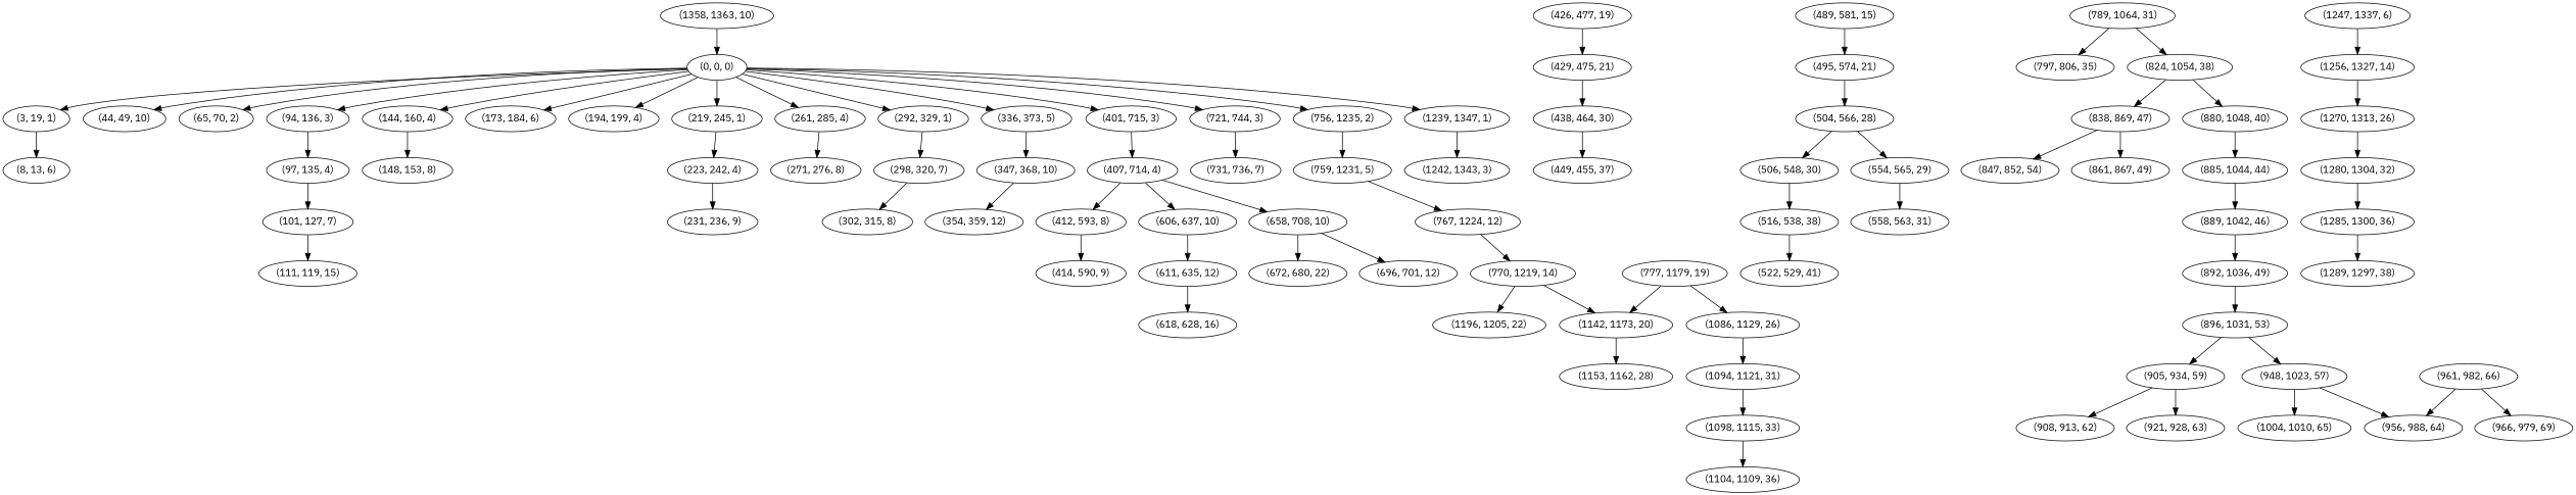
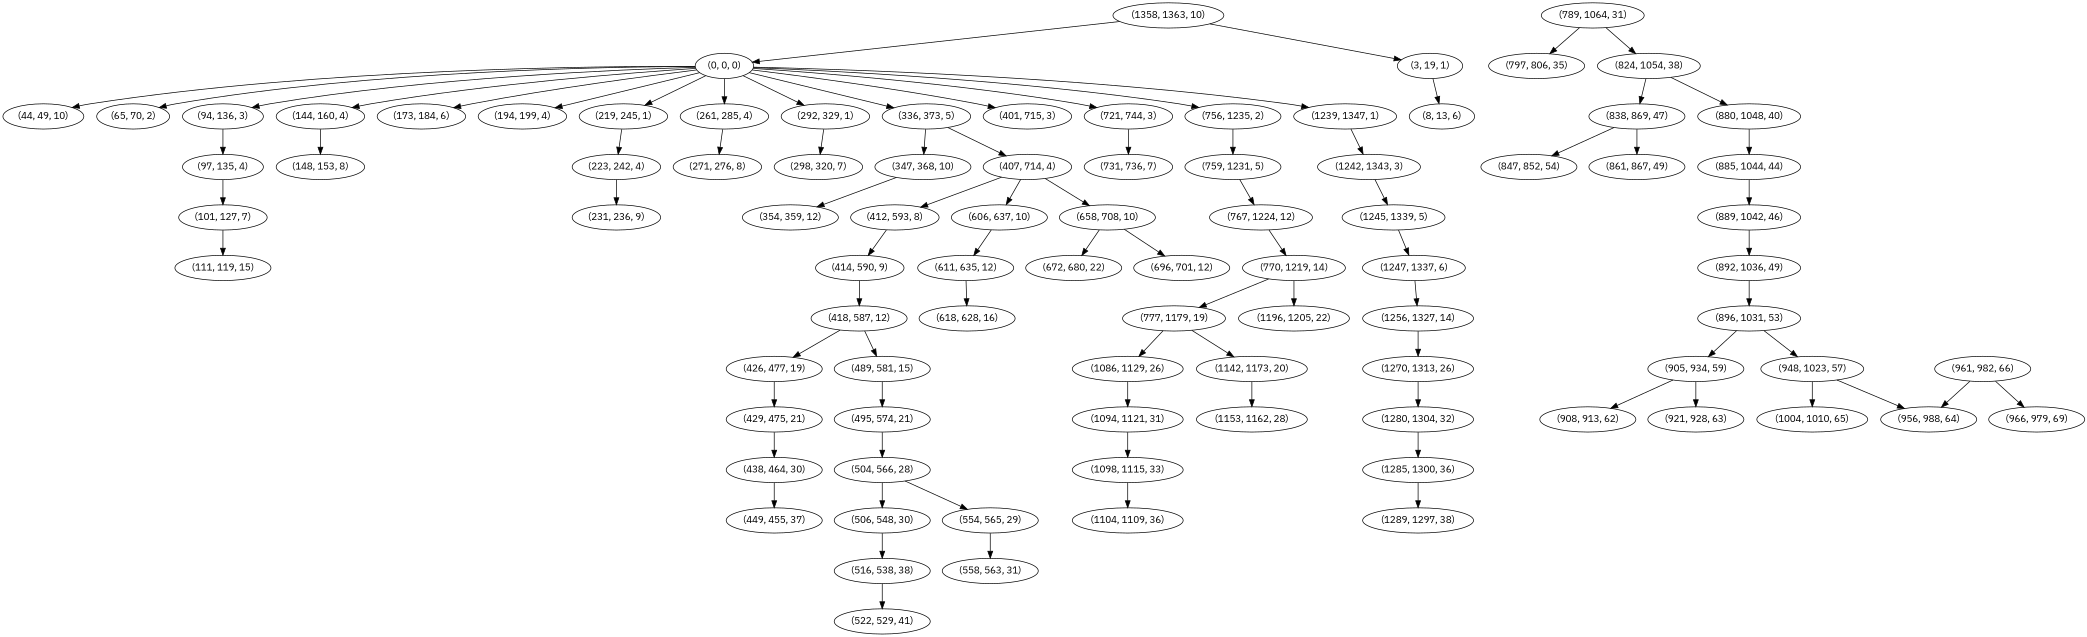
  digraph {
    fontname="IBM Plex Sans"
    node [fontname="IBM Plex Sans"]
    edge [fontname="IBM Plex Sans"]
    "(0, 0, 0)"
    "(3, 19, 1)"
    "(44, 49, 10)"
    "(65, 70, 2)"
    "(94, 136, 3)"
    "(144, 160, 4)"
    "(173, 184, 6)"
    "(194, 199, 4)"
    "(219, 245, 1)"
    "(261, 285, 4)"
    "(292, 329, 1)"
    "(336, 373, 5)"
    "(401, 715, 3)"
    "(721, 744, 3)"
    "(756, 1235, 2)"
    "(1239, 1347, 1)"
    "(8, 13, 6)"
    "(97, 135, 4)"
    "(148, 153, 8)"
    "(223, 242, 4)"
    "(271, 276, 8)"
    "(298, 320, 7)"
    "(347, 368, 10)"
    "(407, 714, 4)"
    "(731, 736, 7)"
    "(759, 1231, 5)"
    "(1242, 1343, 3)"
    "(1358, 1363, 10)"
    "(101, 127, 7)"
    "(111, 119, 15)"
    "(231, 236, 9)"
-   "(302, 315, 8)"
    "(354, 359, 12)"
    "(412, 593, 8)"
    "(606, 637, 10)"
    "(658, 708, 10)"
    "(414, 590, 9)"
    "(611, 635, 12)"
    "(672, 680, 22)"
    "(696, 701, 12)"
+   "(418, 587, 12)"
    "(426, 477, 19)"
    "(489, 581, 15)"
    "(429, 475, 21)"
    "(495, 574, 21)"
    "(438, 464, 30)"
    "(449, 455, 37)"
    "(504, 566, 28)"
    "(506, 548, 30)"
    "(554, 565, 29)"
    "(516, 538, 38)"
    "(558, 563, 31)"
    "(522, 529, 41)"
    "(618, 628, 16)"
    "(767, 1224, 12)"
    "(770, 1219, 14)"
    "(777, 1179, 19)"
    "(1196, 1205, 22)"
    "(1086, 1129, 26)"
    "(1142, 1173, 20)"
    "(1094, 1121, 31)"
    "(1153, 1162, 28)"
    "(789, 1064, 31)"
    "(797, 806, 35)"
    "(824, 1054, 38)"
    "(838, 869, 47)"
    "(880, 1048, 40)"
    "(847, 852, 54)"
    "(861, 867, 49)"
    "(885, 1044, 44)"
    "(889, 1042, 46)"
    "(892, 1036, 49)"
    "(896, 1031, 53)"
    "(905, 934, 59)"
    "(948, 1023, 57)"
    "(908, 913, 62)"
    "(921, 928, 63)"
    "(956, 988, 64)"
    "(1004, 1010, 65)"
    "(961, 982, 66)"
    "(966, 979, 69)"
    "(1098, 1115, 33)"
    "(1104, 1109, 36)"
+   "(1245, 1339, 5)"
    "(1247, 1337, 6)"
    "(1256, 1327, 14)"
    "(1270, 1313, 26)"
    "(1280, 1304, 32)"
    "(1285, 1300, 36)"
    "(1289, 1297, 38)"
-   "(0, 0, 0)" -> "(3, 19, 1)"
+   "(1358, 1363, 10)" -> "(3, 19, 1)"
    "(0, 0, 0)" -> "(44, 49, 10)"
    "(0, 0, 0)" -> "(65, 70, 2)"
    "(0, 0, 0)" -> "(94, 136, 3)"
    "(0, 0, 0)" -> "(144, 160, 4)"
    "(0, 0, 0)" -> "(173, 184, 6)"
    "(0, 0, 0)" -> "(194, 199, 4)"
    "(0, 0, 0)" -> "(219, 245, 1)"
    "(0, 0, 0)" -> "(261, 285, 4)"
    "(0, 0, 0)" -> "(292, 329, 1)"
    "(0, 0, 0)" -> "(336, 373, 5)"
    "(0, 0, 0)" -> "(401, 715, 3)"
    "(0, 0, 0)" -> "(721, 744, 3)"
    "(0, 0, 0)" -> "(756, 1235, 2)"
    "(0, 0, 0)" -> "(1239, 1347, 1)"
    "(3, 19, 1)" -> "(8, 13, 6)"
    "(94, 136, 3)" -> "(97, 135, 4)"
    "(144, 160, 4)" -> "(148, 153, 8)"
    "(219, 245, 1)" -> "(223, 242, 4)"
    "(261, 285, 4)" -> "(271, 276, 8)"
    "(292, 329, 1)" -> "(298, 320, 7)"
    "(336, 373, 5)" -> "(347, 368, 10)"
-   "(401, 715, 3)" -> "(407, 714, 4)"
+   "(336, 373, 5)" -> "(407, 714, 4)"
    "(721, 744, 3)" -> "(731, 736, 7)"
    "(756, 1235, 2)" -> "(759, 1231, 5)"
    "(1239, 1347, 1)" -> "(1242, 1343, 3)"
    "(97, 135, 4)" -> "(101, 127, 7)"
    "(223, 242, 4)" -> "(231, 236, 9)"
-   "(298, 320, 7)" -> "(302, 315, 8)"
    "(347, 368, 10)" -> "(354, 359, 12)"
    "(407, 714, 4)" -> "(412, 593, 8)"
    "(407, 714, 4)" -> "(606, 637, 10)"
    "(407, 714, 4)" -> "(658, 708, 10)"
    "(759, 1231, 5)" -> "(767, 1224, 12)"
+   "(1242, 1343, 3)" -> "(1245, 1339, 5)"
    "(1358, 1363, 10)" -> "(0, 0, 0)"
    "(101, 127, 7)" -> "(111, 119, 15)"
    "(412, 593, 8)" -> "(414, 590, 9)"
    "(606, 637, 10)" -> "(611, 635, 12)"
    "(658, 708, 10)" -> "(672, 680, 22)"
    "(658, 708, 10)" -> "(696, 701, 12)"
+   "(414, 590, 9)" -> "(418, 587, 12)"
    "(611, 635, 12)" -> "(618, 628, 16)"
+   "(418, 587, 12)" -> "(426, 477, 19)"
+   "(418, 587, 12)" -> "(489, 581, 15)"
    "(426, 477, 19)" -> "(429, 475, 21)"
    "(489, 581, 15)" -> "(495, 574, 21)"
    "(429, 475, 21)" -> "(438, 464, 30)"
    "(495, 574, 21)" -> "(504, 566, 28)"
    "(438, 464, 30)" -> "(449, 455, 37)"
    "(504, 566, 28)" -> "(506, 548, 30)"
    "(504, 566, 28)" -> "(554, 565, 29)"
    "(506, 548, 30)" -> "(516, 538, 38)"
    "(554, 565, 29)" -> "(558, 563, 31)"
    "(516, 538, 38)" -> "(522, 529, 41)"
    "(767, 1224, 12)" -> "(770, 1219, 14)"
-   "(770, 1219, 14)" -> "(1142, 1173, 20)"
+   "(770, 1219, 14)" -> "(777, 1179, 19)"
    "(770, 1219, 14)" -> "(1196, 1205, 22)"
    "(777, 1179, 19)" -> "(1086, 1129, 26)"
    "(777, 1179, 19)" -> "(1142, 1173, 20)"
    "(1086, 1129, 26)" -> "(1094, 1121, 31)"
    "(1142, 1173, 20)" -> "(1153, 1162, 28)"
    "(1094, 1121, 31)" -> "(1098, 1115, 33)"
    "(789, 1064, 31)" -> "(797, 806, 35)"
    "(789, 1064, 31)" -> "(824, 1054, 38)"
    "(824, 1054, 38)" -> "(838, 869, 47)"
    "(824, 1054, 38)" -> "(880, 1048, 40)"
    "(838, 869, 47)" -> "(847, 852, 54)"
    "(838, 869, 47)" -> "(861, 867, 49)"
    "(880, 1048, 40)" -> "(885, 1044, 44)"
    "(885, 1044, 44)" -> "(889, 1042, 46)"
    "(889, 1042, 46)" -> "(892, 1036, 49)"
    "(892, 1036, 49)" -> "(896, 1031, 53)"
    "(896, 1031, 53)" -> "(905, 934, 59)"
    "(896, 1031, 53)" -> "(948, 1023, 57)"
    "(905, 934, 59)" -> "(908, 913, 62)"
    "(905, 934, 59)" -> "(921, 928, 63)"
    "(948, 1023, 57)" -> "(956, 988, 64)"
    "(948, 1023, 57)" -> "(1004, 1010, 65)"
    "(961, 982, 66)" -> "(956, 988, 64)"
    "(961, 982, 66)" -> "(966, 979, 69)"
    "(1098, 1115, 33)" -> "(1104, 1109, 36)"
+   "(1245, 1339, 5)" -> "(1247, 1337, 6)"
    "(1247, 1337, 6)" -> "(1256, 1327, 14)"
    "(1256, 1327, 14)" -> "(1270, 1313, 26)"
    "(1270, 1313, 26)" -> "(1280, 1304, 32)"
    "(1280, 1304, 32)" -> "(1285, 1300, 36)"
    "(1285, 1300, 36)" -> "(1289, 1297, 38)"
  }
